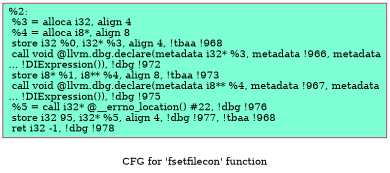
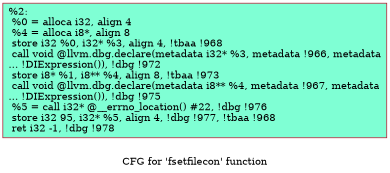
  digraph {
    label="CFG for 'fsetfilecon' function"
-   n1 [color="#b70d28ff" fillcolor=aquamarine label="{%2:\l  %3 = alloca i32, align 4\l  %4 = alloca i8*, align 8\l  store i32 %0, i32* %3, align 4, !tbaa !968\l  call void @llvm.dbg.declare(metadata i32* %3, metadata !966, metadata\l... !DIExpression()), !dbg !972\l  store i8* %1, i8** %4, align 8, !tbaa !973\l  call void @llvm.dbg.declare(metadata i8** %4, metadata !967, metadata\l... !DIExpression()), !dbg !975\l  %5 = call i32* @__errno_location() #22, !dbg !976\l  store i32 95, i32* %5, align 4, !dbg !977, !tbaa !968\l  ret i32 -1, !dbg !978\l}" shape=record style=filled]
+   n1 [color="#b70d28ff" fillcolor=aquamarine label="{%2:\l  %0 = alloca i32, align 4\l  %4 = alloca i8*, align 8\l  store i32 %0, i32* %3, align 4, !tbaa !968\l  call void @llvm.dbg.declare(metadata i32* %3, metadata !966, metadata\l... !DIExpression()), !dbg !972\l  store i8* %1, i8** %4, align 8, !tbaa !973\l  call void @llvm.dbg.declare(metadata i8** %4, metadata !967, metadata\l... !DIExpression()), !dbg !975\l  %5 = call i32* @__errno_location() #22, !dbg !976\l  store i32 95, i32* %5, align 4, !dbg !977, !tbaa !968\l  ret i32 -1, !dbg !978\l}" shape=record style=filled]
  }
